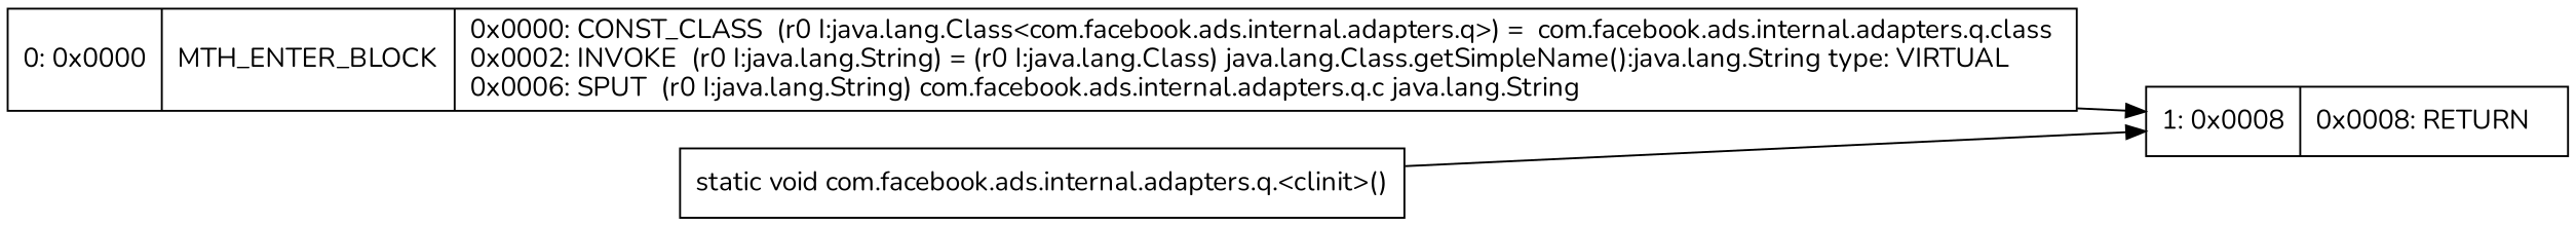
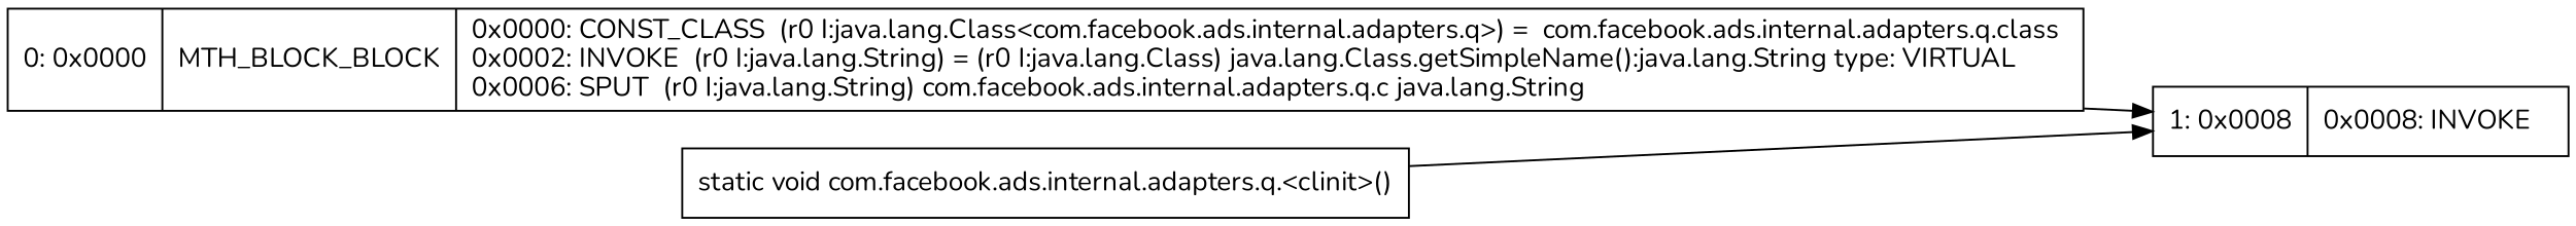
  digraph {
    fontname=Nunito
    rankdir=LR
    node [fontname=Nunito shape=record]
    edge [fontname=Nunito]
-   n1 [label="{0\:\ 0x0000|MTH_ENTER_BLOCK\l|0x0000: CONST_CLASS  (r0 I:java.lang.Class\<com.facebook.ads.internal.adapters.q\>) =  com.facebook.ads.internal.adapters.q.class \l0x0002: INVOKE  (r0 I:java.lang.String) = (r0 I:java.lang.Class) java.lang.Class.getSimpleName():java.lang.String type: VIRTUAL \l0x0006: SPUT  (r0 I:java.lang.String) com.facebook.ads.internal.adapters.q.c java.lang.String \l}"]
-   n2 [label="{1\:\ 0x0008|0x0008: RETURN   \l}"]
+   n1 [label="{0\:\ 0x0000|MTH_BLOCK_BLOCK\l|0x0000: CONST_CLASS  (r0 I:java.lang.Class\<com.facebook.ads.internal.adapters.q\>) =  com.facebook.ads.internal.adapters.q.class \l0x0002: INVOKE  (r0 I:java.lang.String) = (r0 I:java.lang.Class) java.lang.Class.getSimpleName():java.lang.String type: VIRTUAL \l0x0006: SPUT  (r0 I:java.lang.String) com.facebook.ads.internal.adapters.q.c java.lang.String \l}"]
+   n2 [label="{1\:\ 0x0008|0x0008: INVOKE   \l}"]
    n3 [label="{static void com.facebook.ads.internal.adapters.q.\<clinit\>() }"]
    n1 -> n2
    n3 -> n2
  }
